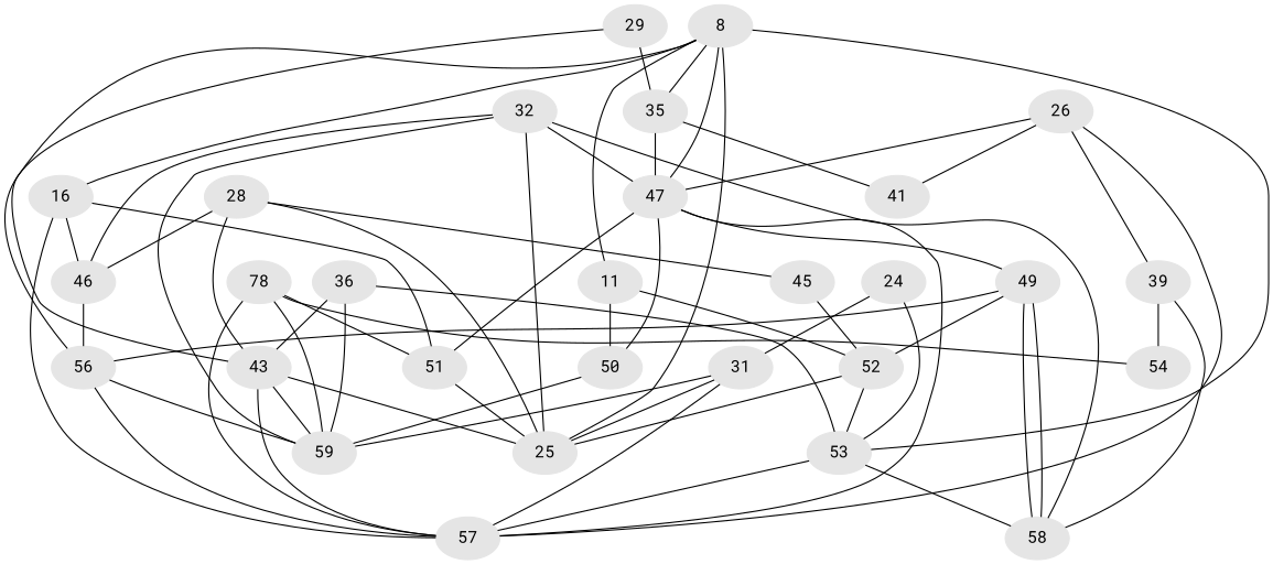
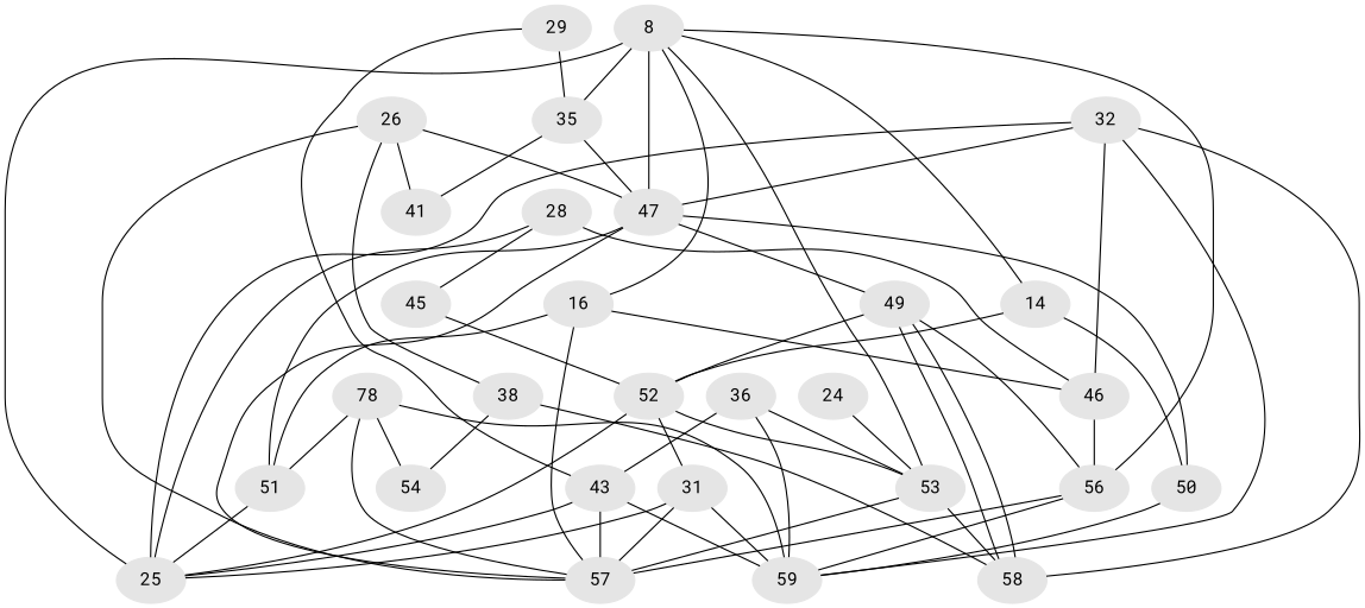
  graph {
    fontname="Roboto Mono"
    node [color=gray90 fontname="Roboto Mono" style=filled]
    edge [fontname="Roboto Mono"]
    8
-   14 [label=11]
+   14
    16 [super="+9"]
    47 [super="+34+42"]
    53 [super="+48"]
    n6 [label=25 super="+15+40"]
    56 [super="+33"]
    35 [super="+12"]
    50
    52 [super="+5"]
    46
    51 [super="+1"]
    57 [super="+6+25+44"]
    49
    58
    59 [super="+19"]
    31 [super="+22"]
    24
    26
-   39
+   39 [label=38]
    41
    54
    28 [super="+17"]
    43 [super="+21+37"]
    45
    29
    32 [super="+10+11+20"]
    36
    n29 [label=78 super="+30"]
    8 -- 14
    8 -- 16
    8 -- 47 [weight=2]
    8 -- 53
    8 -- n6 [weight=3]
    8 -- 56
    8 -- 35
    14 -- 50
    14 -- 52
    16 -- 46
    16 -- 51 [weight=2]
    16 -- 57 [weight=2]
    47 -- 50
    47 -- 51
    47 -- 57
    47 -- 49 [weight=2]
    53 -- 57 [weight=3]
    53 -- 58
    56 -- 57
    56 -- 59
    35 -- 47 [weight=2]
    35 -- 41
    50 -- 59 [weight=2]
    52 -- 53
    52 -- n6
    46 -- 56
    51 -- n6
    49 -- 56
    49 -- 52
    49 -- 58
    49 -- 58
    31 -- n6
    31 -- 57 [weight=2]
    31 -- 59
    24 -- 53
-   24 -- 31
+   52 -- 31
    26 -- 47
    26 -- 57
    26 -- 39
    26 -- 41
    39 -- 58
    39 -- 54
    28 -- n6
    28 -- 46
-   28 -- 43 [weight=2]
    28 -- 45
    43 -- n6 [weight=2]
    43 -- 57 [weight=2]
    43 -- 59 [weight=2]
    45 -- 52
    29 -- 35 [weight=2]
    29 -- 43
    32 -- 47
    32 -- n6 [weight=2]
    32 -- 46
    32 -- 58
    32 -- 59
    36 -- 53
    36 -- 59 [weight=2]
    36 -- 43
    n29 -- 51
    n29 -- 57 [weight=2]
    n29 -- 59 [weight=3]
    n29 -- 54
  }
